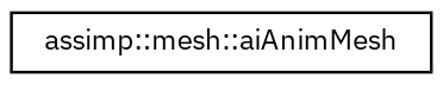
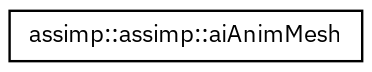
  digraph {
    rankdir=TB
    fontname="IBM Plex Sans"
-   n1 [color=black fillcolor=white fontname="IBM Plex Sans" fontsize=10 height=0.2 label="assimp::mesh::aiAnimMesh" shape=record style=filled width=0.4]
+   n1 [color=black fillcolor=white fontname="IBM Plex Sans" fontsize=10 height=0.2 label="assimp::assimp::aiAnimMesh" shape=record style=filled width=0.4]
  }
